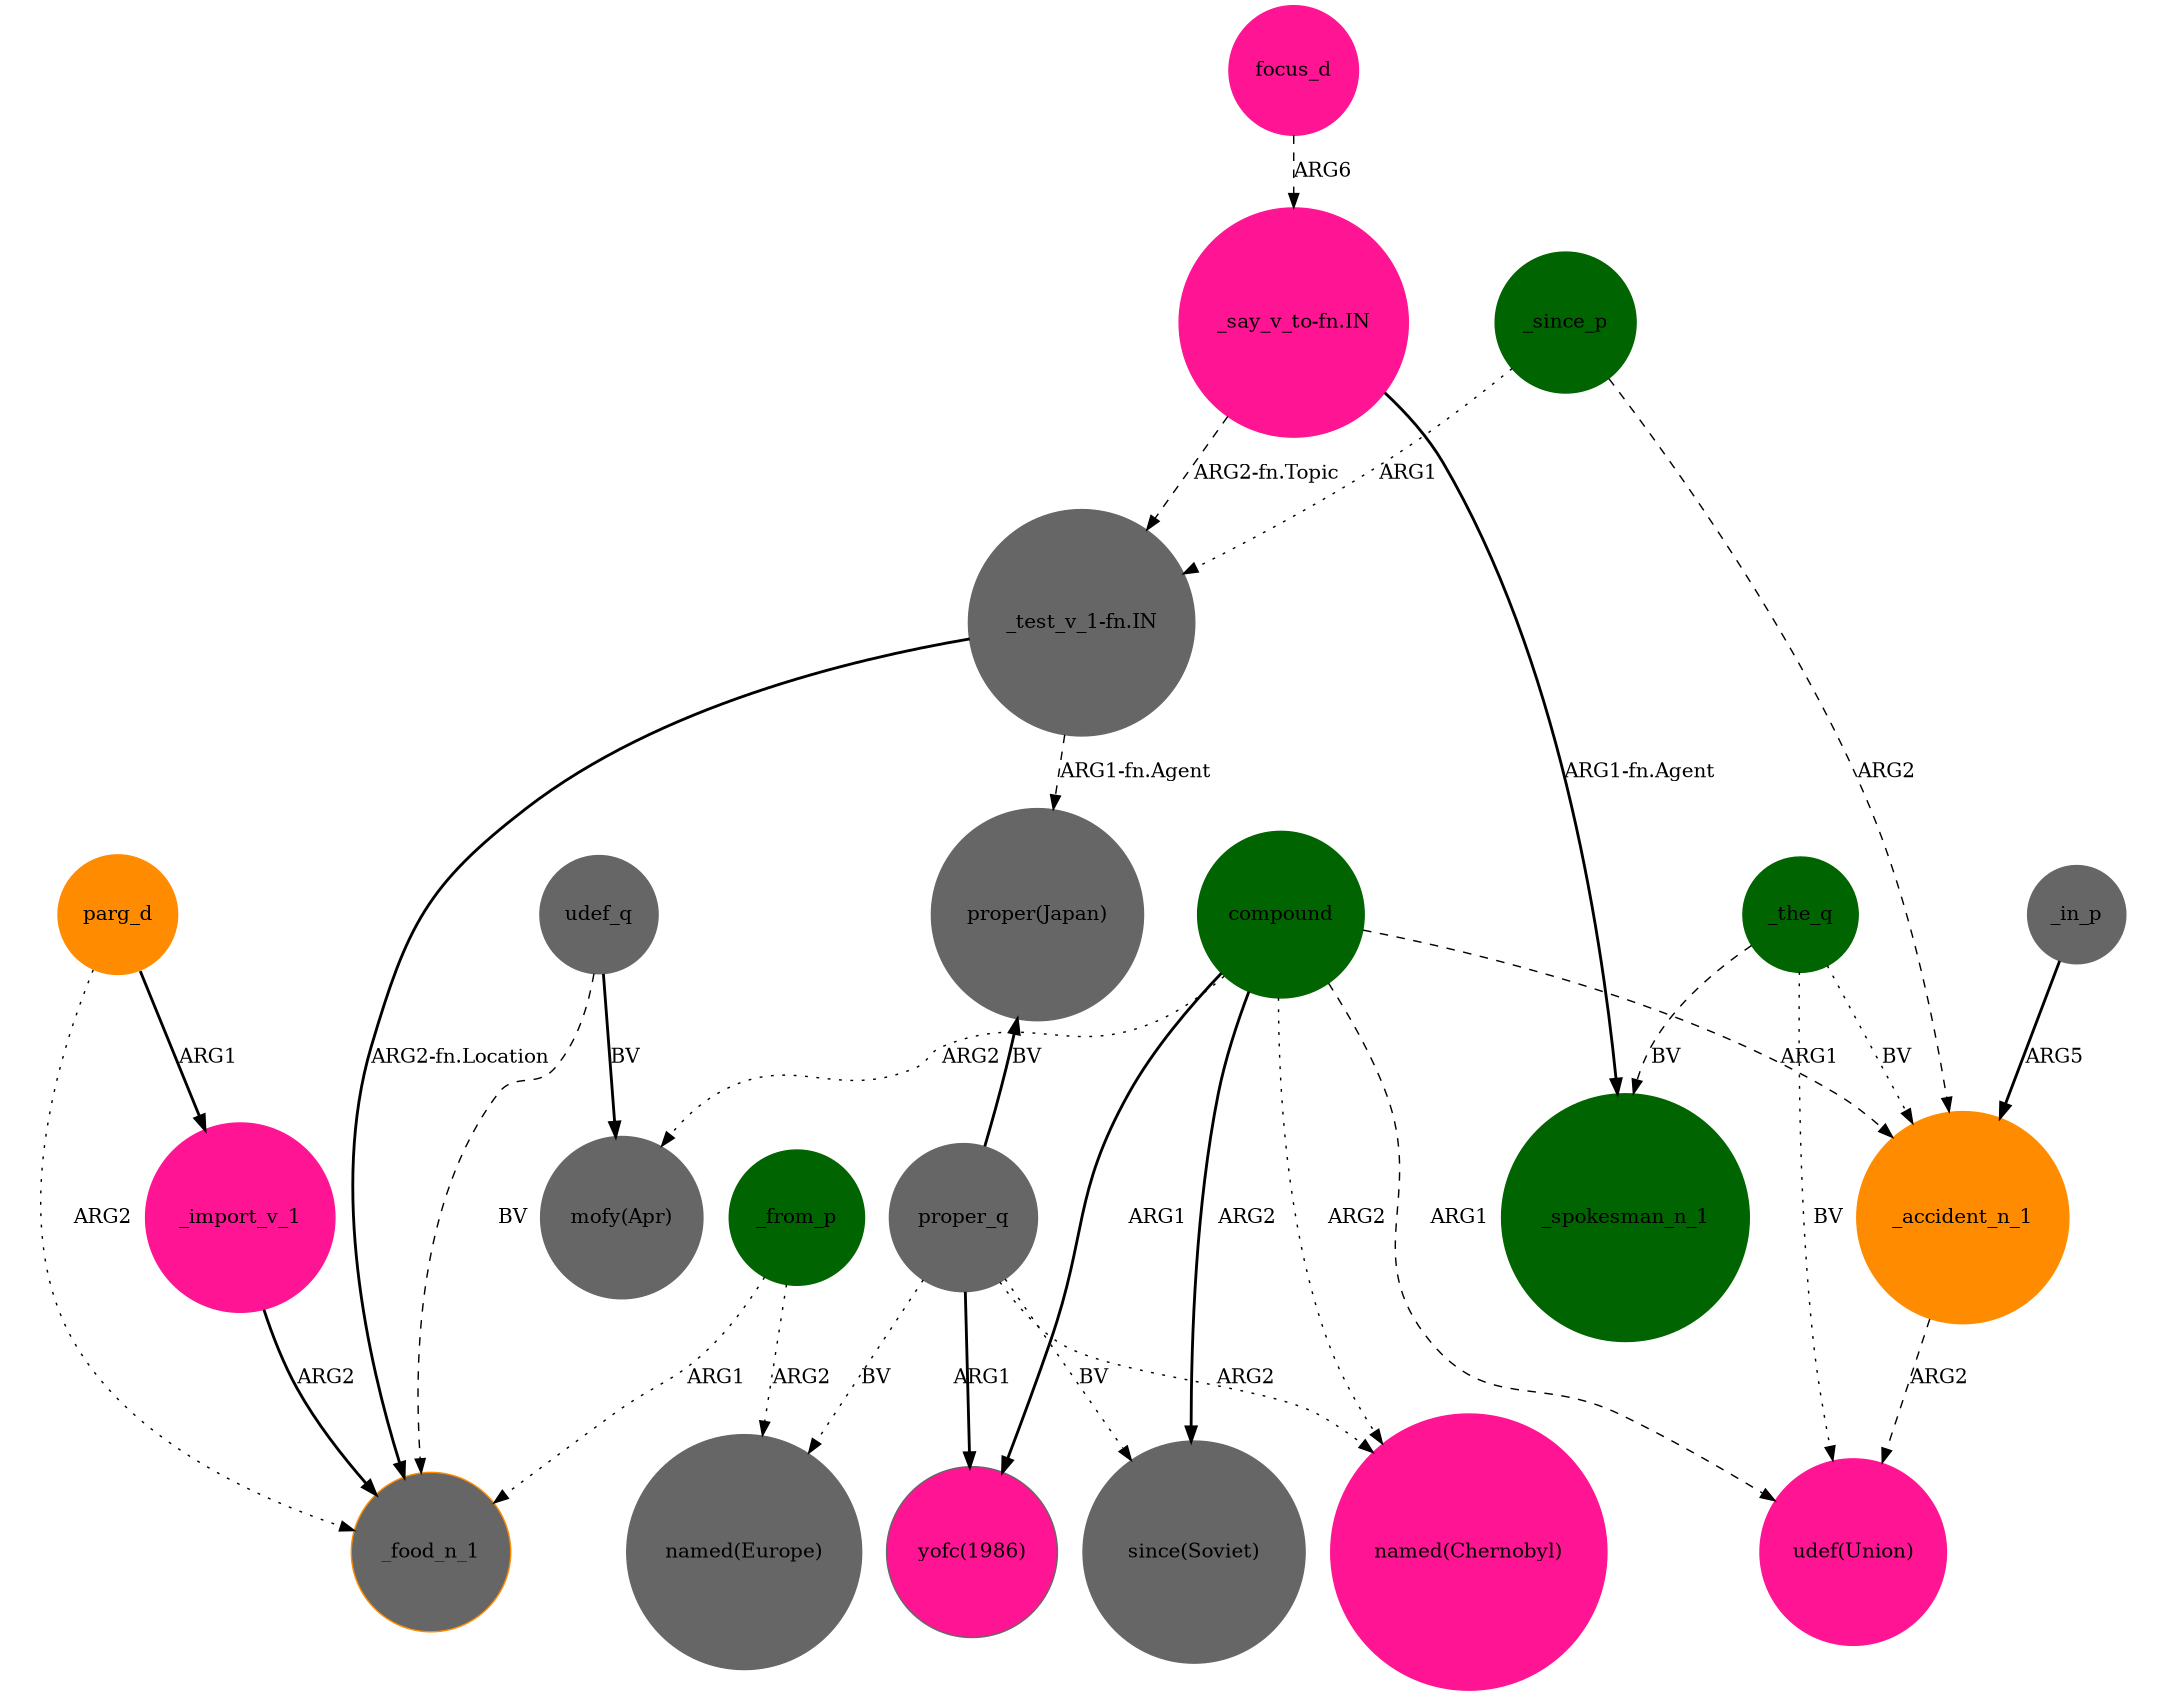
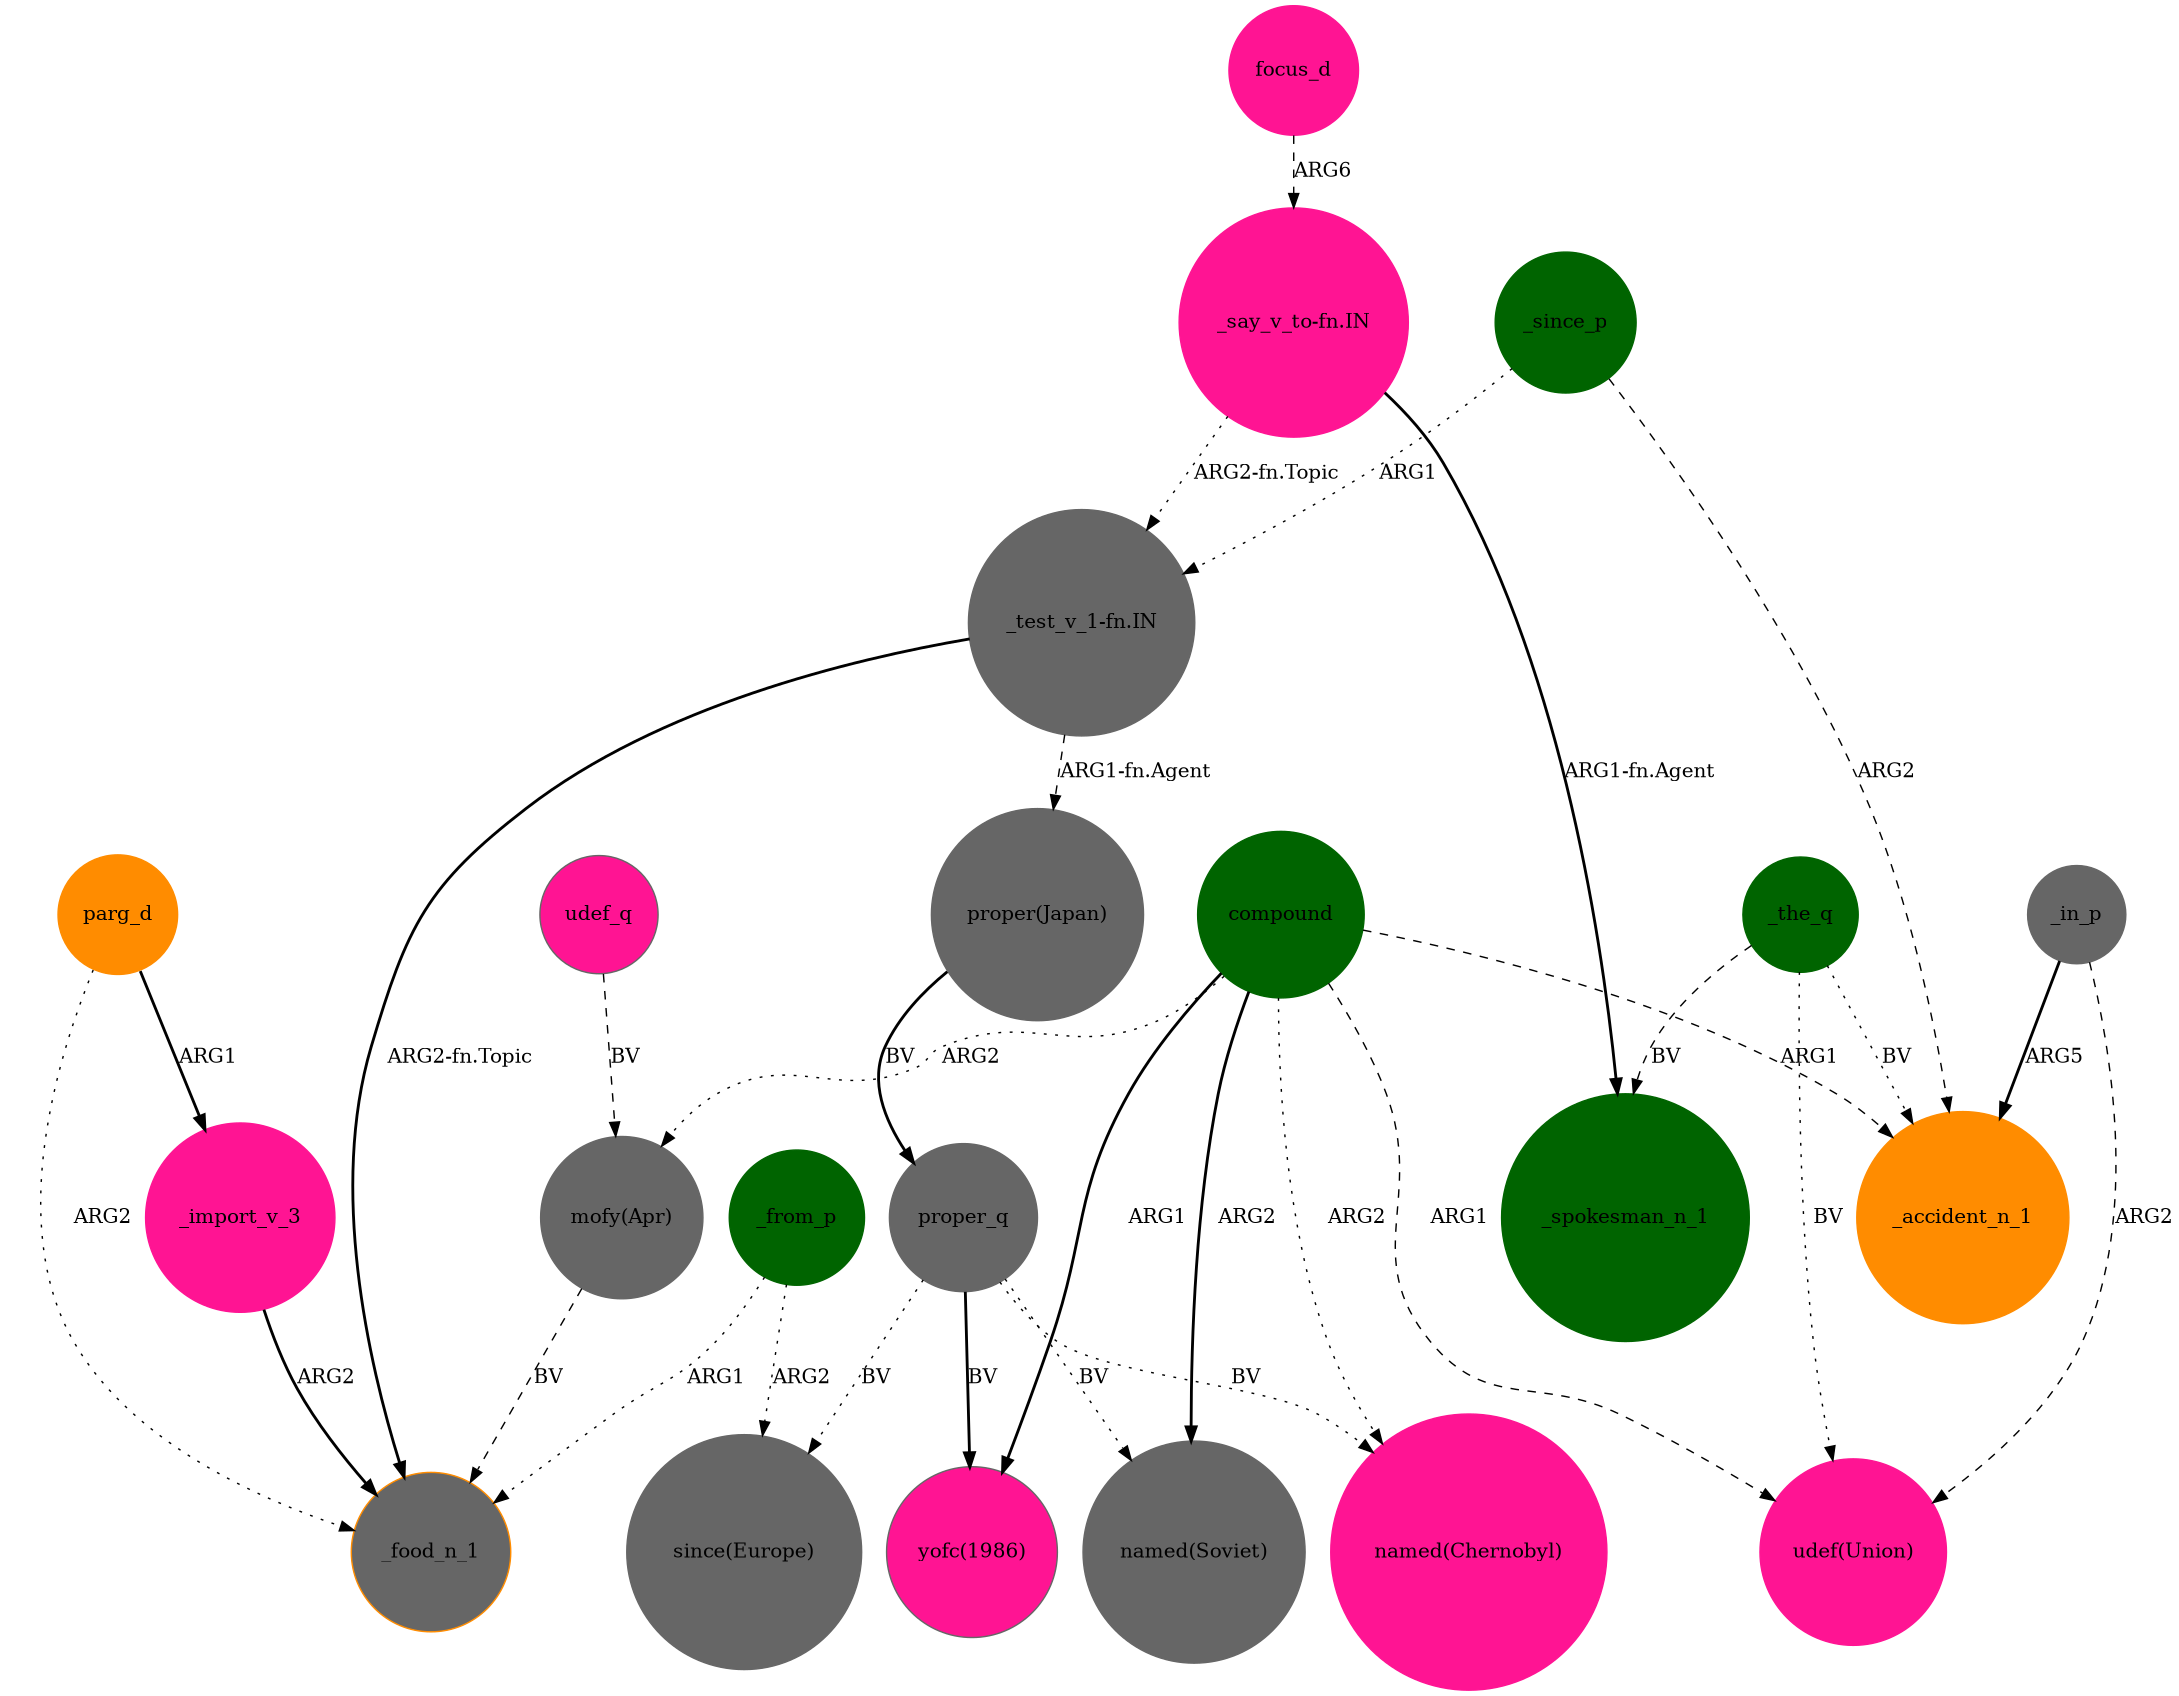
  digraph {
    node [color=gray40 shape=circle style=filled]
    edge [style=dotted]
    parg_d [color=darkorange]
-   _import_v_1 [color=deeppink]
+   _import_v_1 [color=deeppink label=_import_v_3]
    _food_n_1 [color=darkorange fillcolor=gray40]
-   udef_q
+   udef_q [fillcolor=deeppink]
    "mofy(Apr)"
    _accident_n_1 [color=darkorange]
    _in_p
    n8 [color=deeppink label="udef(Union)"]
    _the_q [color=darkgreen]
    _spokesman_n_1 [color=darkgreen]
    focus_d [color=deeppink]
    "_say_v_to-fn.IN" [color=deeppink]
    "_test_v_1-fn.IN"
    n14 [label="proper(Japan)"]
    _from_p [color=darkgreen]
-   "named(Europe)"
+   "named(Europe)" [label="since(Europe)"]
    proper_q
-   "named(Soviet)" [label="since(Soviet)"]
+   "named(Soviet)"
    "named(Chernobyl)" [color=deeppink]
    "yofc(1986)" [fillcolor=deeppink]
    compound [color=darkgreen]
    _since_p [color=darkgreen]
    parg_d -> _import_v_1 [label=ARG1 style=bold]
    parg_d -> _food_n_1 [label=ARG2]
    _import_v_1 -> _food_n_1 [label=ARG2 style=bold]
-   udef_q -> _food_n_1 [label=BV style=dashed]
-   udef_q -> "mofy(Apr)" [label=BV style=bold]
+   "mofy(Apr)" -> _food_n_1 [label=BV style=dashed]
+   udef_q -> "mofy(Apr)" [label=BV style=dashed]
    _in_p -> _accident_n_1 [label=ARG5 style=bold]
-   _accident_n_1 -> n8 [label=ARG2 style=dashed]
+   _in_p -> n8 [label=ARG2 style=dashed]
    _the_q -> _accident_n_1 [label=BV]
    _the_q -> n8 [label=BV]
    _the_q -> _spokesman_n_1 [label=BV style=dashed]
    focus_d -> "_say_v_to-fn.IN" [label=ARG6 style=dashed]
    "_say_v_to-fn.IN" -> _spokesman_n_1 [label="ARG1-fn.Agent" style=bold]
-   "_say_v_to-fn.IN" -> "_test_v_1-fn.IN" [label="ARG2-fn.Topic" style=dashed]
-   "_test_v_1-fn.IN" -> _food_n_1 [label="ARG2-fn.Location" style=bold]
+   "_say_v_to-fn.IN" -> "_test_v_1-fn.IN" [label="ARG2-fn.Topic"]
+   "_test_v_1-fn.IN" -> _food_n_1 [label="ARG2-fn.Topic" style=bold]
    "_test_v_1-fn.IN" -> n14 [label="ARG1-fn.Agent" style=dashed]
    _from_p -> _food_n_1 [label=ARG1]
    _from_p -> "named(Europe)" [label=ARG2]
-   proper_q -> n14 [label=BV style=bold]
+   n14 -> proper_q [label=BV style=bold]
    proper_q -> "named(Europe)" [label=BV]
    proper_q -> "named(Soviet)" [label=BV]
-   proper_q -> "named(Chernobyl)" [label=ARG2]
-   proper_q -> "yofc(1986)" [label=ARG1 style=bold]
+   proper_q -> "named(Chernobyl)" [label=BV]
+   proper_q -> "yofc(1986)" [label=BV style=bold]
    compound -> "mofy(Apr)" [label=ARG2]
    compound -> _accident_n_1 [label=ARG1 style=dashed]
    compound -> n8 [label=ARG1 style=dashed]
    compound -> "named(Soviet)" [label=ARG2 style=bold]
    compound -> "named(Chernobyl)" [label=ARG2]
    compound -> "yofc(1986)" [label=ARG1 style=bold]
    _since_p -> _accident_n_1 [label=ARG2 style=dashed]
    _since_p -> "_test_v_1-fn.IN" [label=ARG1]
  }
